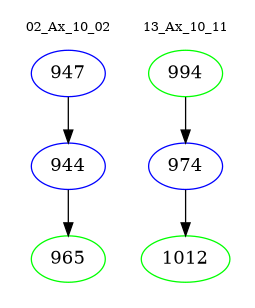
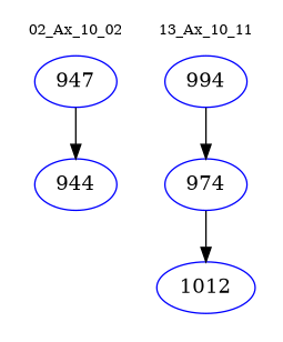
  digraph {
    node [color=blue]
    edge [color=black]
    n1 [label=947]
    n2 [label=944]
-   n3 [color=green label=965]
-   n4 [color=green label=994]
+   n4 [label=994]
    n5 [label=974]
-   n6 [color=green label=1012]
+   n6 [label=1012]
    subgraph cluster_1 {
      color=white
      fontsize=10
      label="02_Ax_10_02"
      n1
      n2
-     n3
    }
    subgraph cluster_2 {
      color=white
      fontsize=10
      label="13_Ax_10_11"
      n4
      n5
      n6
    }
    n1 -> n2
-   n2 -> n3
    n4 -> n5
    n5 -> n6
  }
